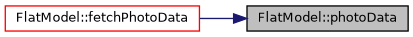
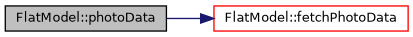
  digraph {
    rankdir=LR
    node [fontname=Helvetica fontsize=10 shape=record style=filled]
    n1 [color=black fillcolor=grey75 fontcolor=black height=0.2 label="FlatModel::photoData" width=0.4]
    n2 [color=red fillcolor=white height=0.2 label="FlatModel::fetchPhotoData" width=0.4]
-   n2 -> n1 [color=midnightblue fontname=Helvetica fontsize=10 labelfontname=Helvetica labelfontsize=10 style=solid]
+   n1 -> n2 [color=midnightblue fontname=Helvetica fontsize=10 labelfontname=Helvetica labelfontsize=10 style=solid]
  }
